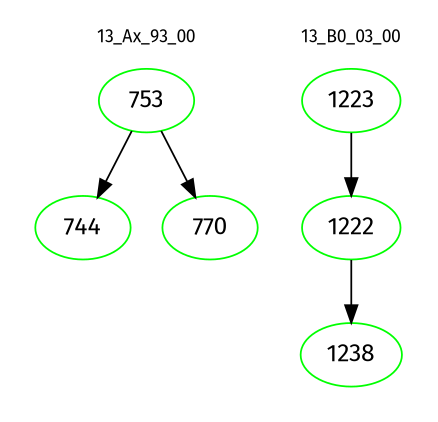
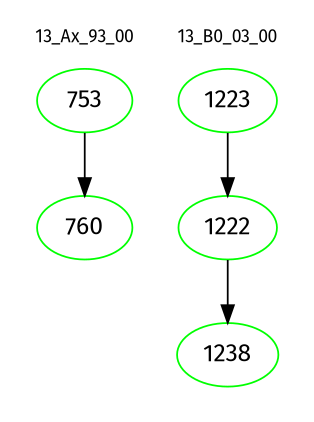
  digraph {
    fontname="Fira Sans"
    node [color=green fontname="Fira Sans"]
    edge [color=black fontname="Fira Sans"]
    n1 [label=753]
-   n2 [label=744]
-   n3 [label=770]
+   n3 [label=760]
    n4 [label=1223]
    n5 [label=1222]
    n6 [label=1238]
    subgraph cluster_1 {
      color=white
      fontsize=10
      label="13_Ax_93_00"
      n1
-     n2
      n3
    }
    subgraph cluster_2 {
      color=white
      fontsize=10
      label="13_B0_03_00"
      n4
      n5
      n6
    }
-   n1 -> n2
    n1 -> n3
    n4 -> n5
    n5 -> n6
  }
